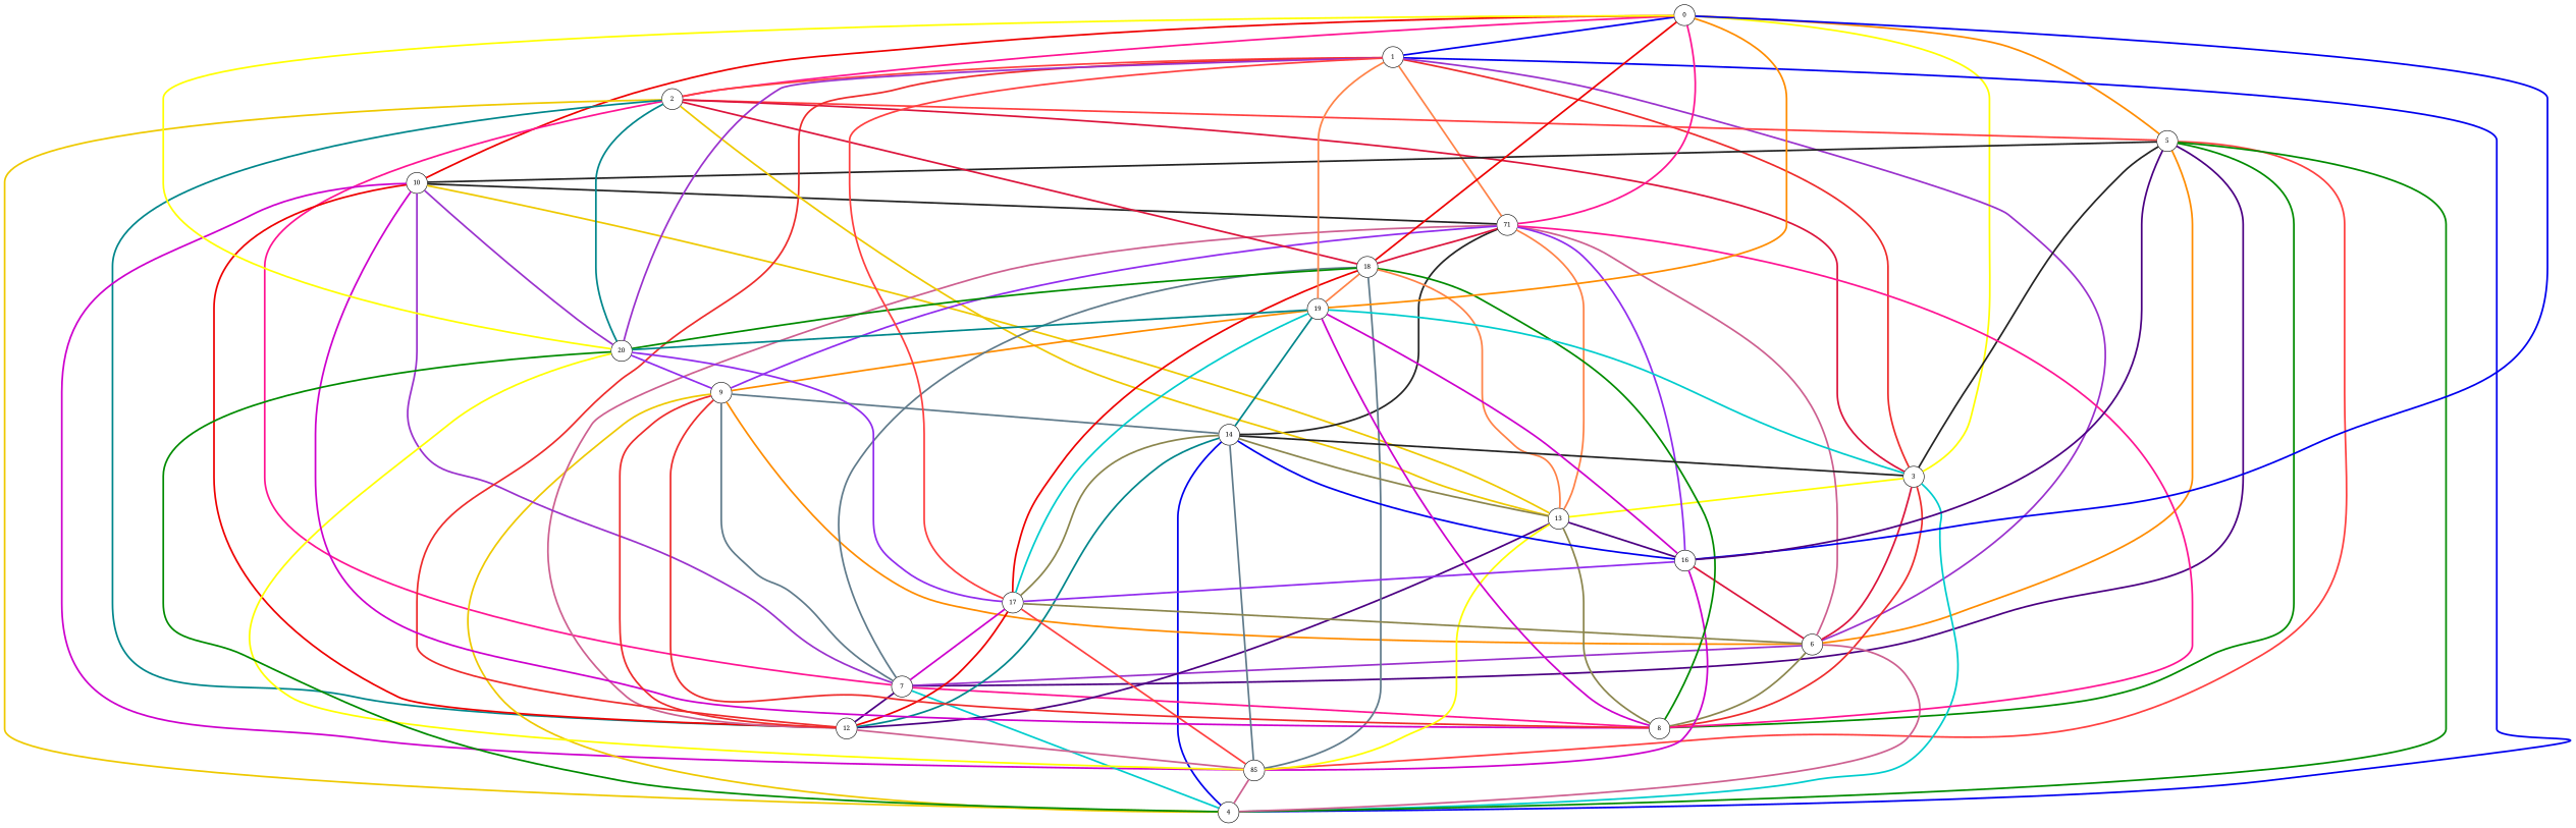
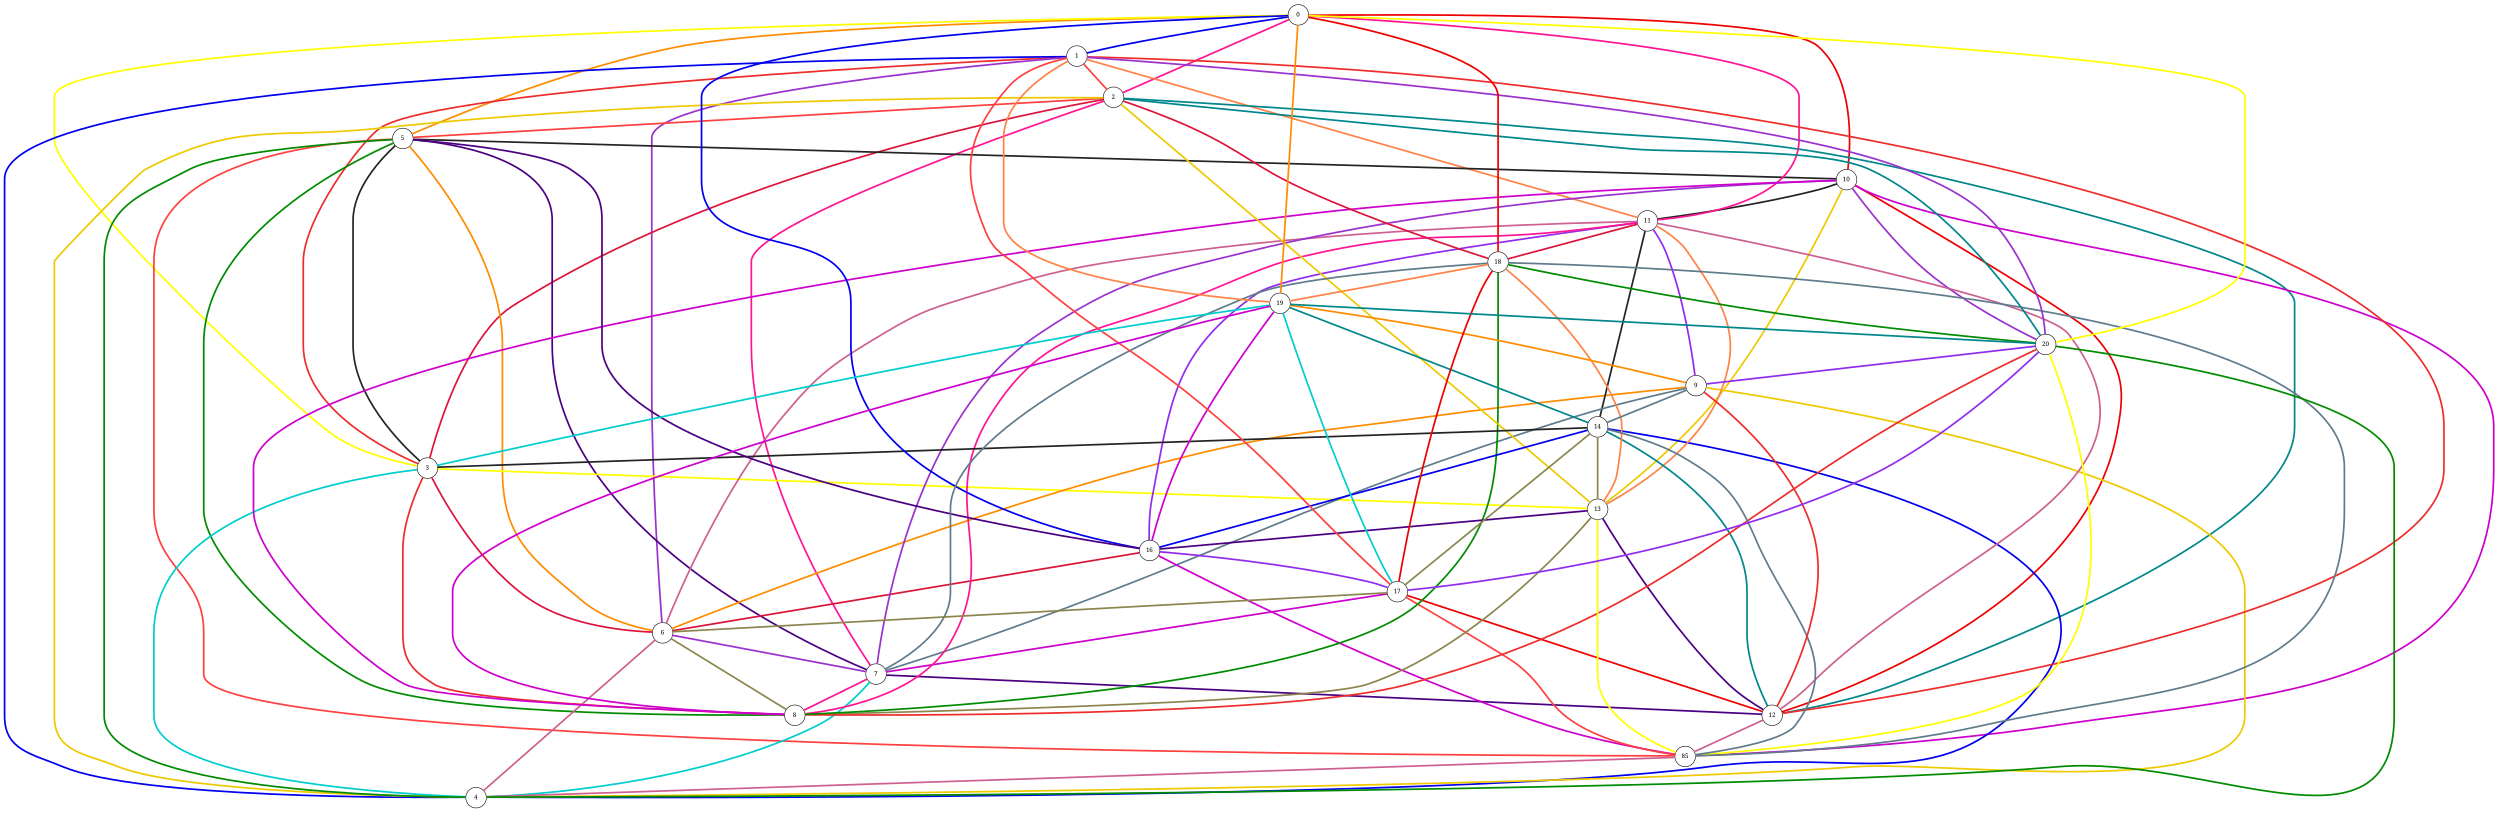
  graph {
    fontname="Noto Serif"
    nodesep=0.6
    splines=true
    node [fontname="Noto Serif" fontsize=11 shape=circle]
    edge [color=magenta3 fontname="Noto Serif" style="setlinewidth(3)"]
    0
    1
    2
    5
    3
    10
    4
    6
-   11 [label=71]
+   11
    7
    12
    n12 [label=85]
    8
    13
    20
    14
    9
    16
    18
    17
    19
    0 -- 1 [color=blue2]
    0 -- 2 [color=deeppink1]
    0 -- 5 [color=darkorange]
    0 -- 3 [color=yellow1]
    0 -- 10 [color=red2]
    1 -- 2 [color=brown1]
    1 -- 3 [color=firebrick2]
    1 -- 4 [color=blue2]
    1 -- 6 [color=darkorchid3]
    1 -- 11 [color=sienna1]
    2 -- 5 [color=brown1]
    2 -- 3 [color=crimson]
    2 -- 4 [color=gold2]
    2 -- 7 [color=deeppink1]
    2 -- 12 [color=turquoise4]
    5 -- 10 [color=gray14]
    5 -- 6 [color=darkorange]
    5 -- 7 [color=indigo]
    5 -- n12 [color=brown1]
    5 -- 8 [color=green4]
    3 -- 5 [color=gray14]
    3 -- 4 [color=cyan3]
    3 -- 6 [color=crimson]
    3 -- 8 [color=firebrick2]
    3 -- 13 [color=yellow1]
    10 -- 11 [color=gray14]
    10 -- 12 [color=red2]
    10 -- n12
    10 -- 13 [color=gold2]
    10 -- 20 [color=darkorchid3]
    4 -- 5 [color=green4]
    4 -- 6 [color=hotpink3]
    4 -- 7 [color=cyan3]
    4 -- 14 [color=blue2]
    4 -- 9 [color=gold2]
    6 -- 11 [color=hotpink3]
    6 -- 7 [color=darkorchid3]
    6 -- 8 [color=khaki4]
    6 -- 9 [color=darkorange]
    6 -- 16 [color=crimson]
    11 -- 0 [color=deeppink1]
    11 -- 12 [color=hotpink3]
    11 -- 13 [color=sienna1]
    11 -- 14 [color=gray14]
    11 -- 16 [color=purple2]
    11 -- 18 [color=crimson]
    7 -- 10 [color=darkorchid3]
    7 -- 12 [color=indigo]
    7 -- 8 [color=deeppink1]
    7 -- 9 [color=lightskyblue4]
    7 -- 17
    12 -- 1 [color=firebrick2]
    12 -- n12 [color=hotpink3]
    12 -- 13 [color=indigo]
    12 -- 14 [color=turquoise4]
    12 -- 17 [color=red2]
    n12 -- 4 [color=hotpink3]
    n12 -- 20 [color=yellow1]
    n12 -- 16
    n12 -- 18 [color=lightskyblue4]
    n12 -- 17 [color=brown1]
    8 -- 10
    8 -- 11 [color=deeppink1]
    8 -- 13 [color=khaki4]
-   8 -- 9 [color=firebrick2]
+   8 -- 20 [color=firebrick2]
    8 -- 18 [color=green4]
    13 -- 2 [color=gold2]
    13 -- n12 [color=yellow1]
    13 -- 14 [color=khaki4]
    13 -- 16 [color=indigo]
    13 -- 18 [color=sienna1]
    20 -- 0 [color=yellow1]
    20 -- 1 [color=darkorchid3]
    20 -- 2 [color=turquoise4]
    20 -- 4 [color=green4]
    20 -- 9 [color=purple2]
    14 -- 3 [color=gray14]
    14 -- n12 [color=lightskyblue4]
    14 -- 16 [color=blue2]
    14 -- 17 [color=khaki4]
    14 -- 19 [color=turquoise4]
    9 -- 11 [color=purple2]
    9 -- 12 [color=firebrick2]
    9 -- 14 [color=lightskyblue4]
    9 -- 19 [color=darkorange]
    16 -- 0 [color=blue2]
    16 -- 5 [color=indigo]
    16 -- 17 [color=purple2]
    16 -- 19
    18 -- 0 [color=red2]
    18 -- 2 [color=crimson]
    18 -- 7 [color=lightskyblue4]
    18 -- 20 [color=green4]
    18 -- 19 [color=sienna1]
    17 -- 1 [color=brown1]
    17 -- 6 [color=khaki4]
    17 -- 20 [color=purple2]
    17 -- 18 [color=red2]
    17 -- 19 [color=cyan3]
    19 -- 0 [color=darkorange]
    19 -- 1 [color=sienna1]
    19 -- 3 [color=cyan3]
    19 -- 8
    19 -- 20 [color=turquoise4]
  }
